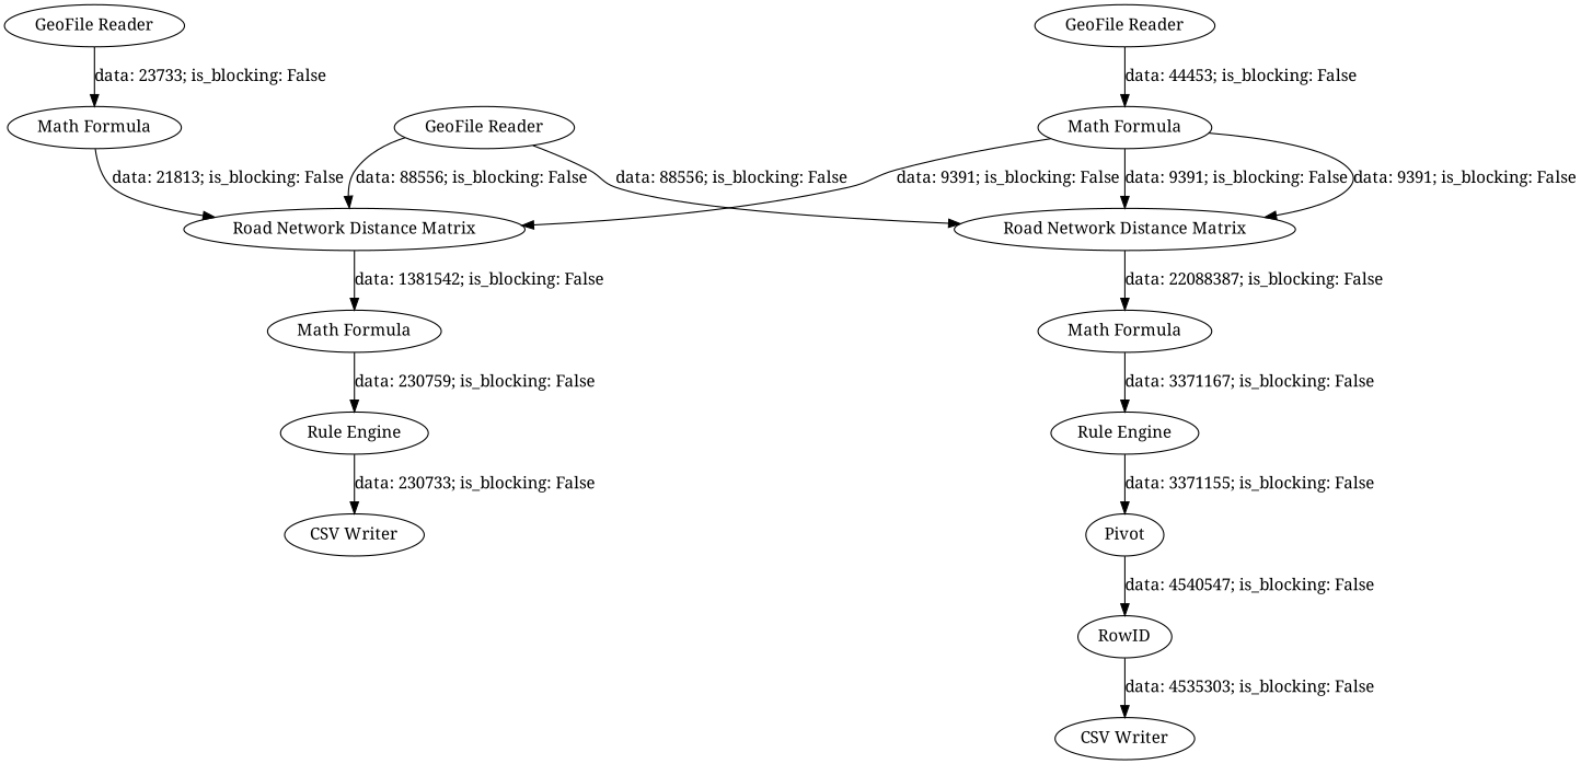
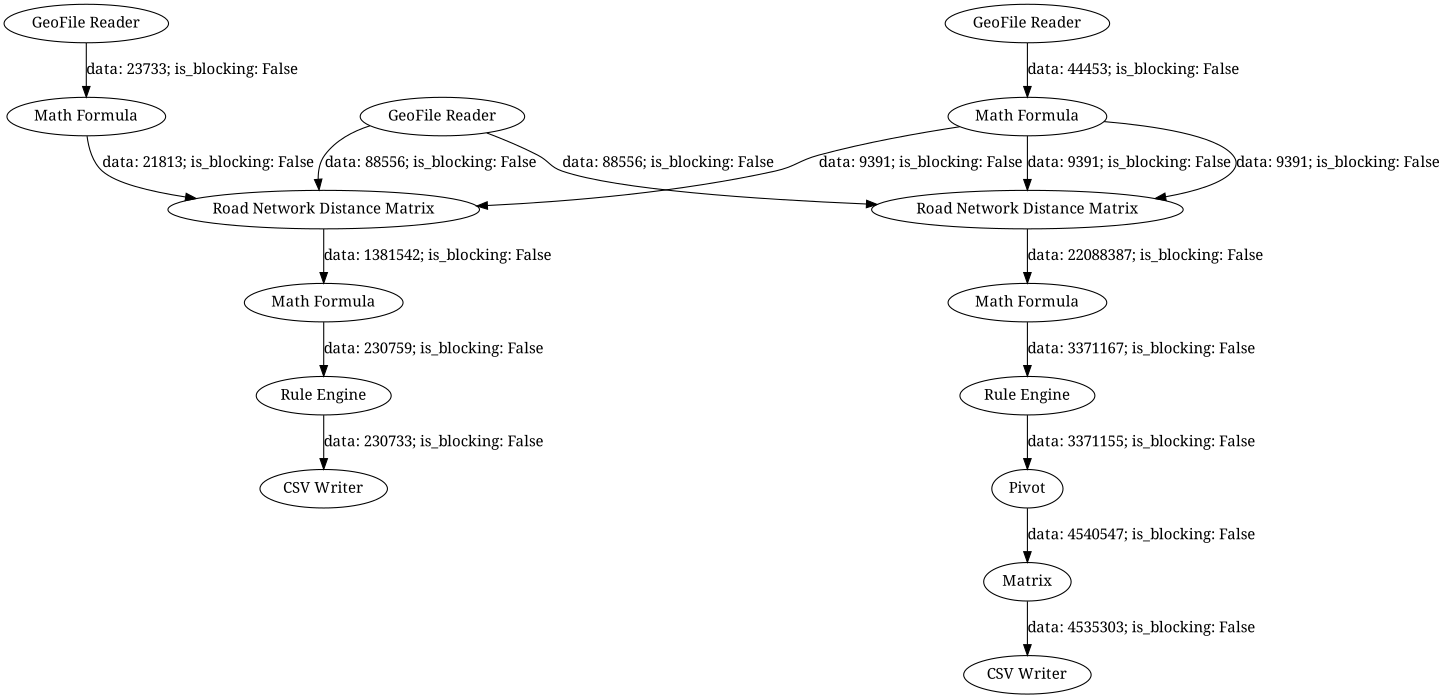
  digraph {
    rankdir=TB
    fontname="Noto Serif"
    node [fontname="Noto Serif"]
    edge [fontname="Noto Serif"]
    n1 [label="Rule Engine"]
    n2 [label="CSV Writer"]
    n3 [label="CSV Writer"]
    n4 [label="Road Network Distance Matrix"]
    n5 [label="Math Formula"]
    n6 [label="GeoFile Reader"]
    n7 [label="Math Formula"]
    n8 [label="GeoFile Reader"]
    n9 [label="Road Network Distance Matrix"]
    n10 [label="GeoFile Reader"]
    n11 [label="Math Formula"]
    n12 [label="Rule Engine"]
    n13 [label=Pivot]
    n14 [label="Math Formula"]
-   n15 [label=RowID]
+   n15 [label=Matrix]
    n1 -> n2 [label="data: 230733; is_blocking: False"]
    n4 -> n5 [label="data: 1381542; is_blocking: False"]
    n5 -> n1 [label="data: 230759; is_blocking: False"]
    n6 -> n7 [label="data: 23733; is_blocking: False"]
    n7 -> n4 [label="data: 21813; is_blocking: False"]
    n8 -> n4 [label="data: 88556; is_blocking: False"]
    n8 -> n9 [label="data: 88556; is_blocking: False"]
    n9 -> n14 [label="data: 22088387; is_blocking: False"]
    n10 -> n11 [label="data: 44453; is_blocking: False"]
    n11 -> n4 [label="data: 9391; is_blocking: False"]
    n11 -> n9 [label="data: 9391; is_blocking: False"]
    n11 -> n9 [label="data: 9391; is_blocking: False"]
    n12 -> n13 [label="data: 3371155; is_blocking: False"]
    n13 -> n15 [label="data: 4540547; is_blocking: False"]
    n14 -> n12 [label="data: 3371167; is_blocking: False"]
    n15 -> n3 [label="data: 4535303; is_blocking: False"]
  }
